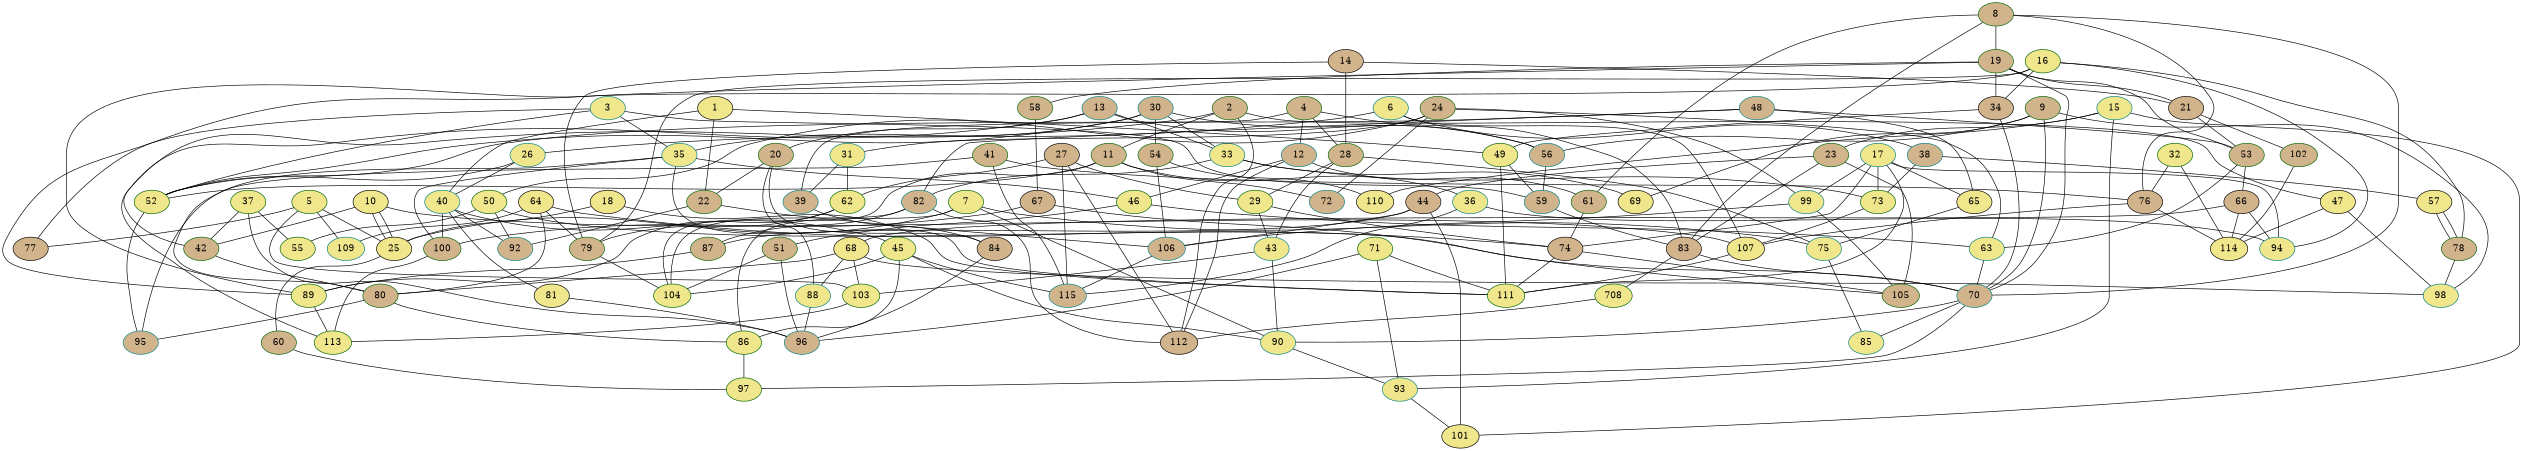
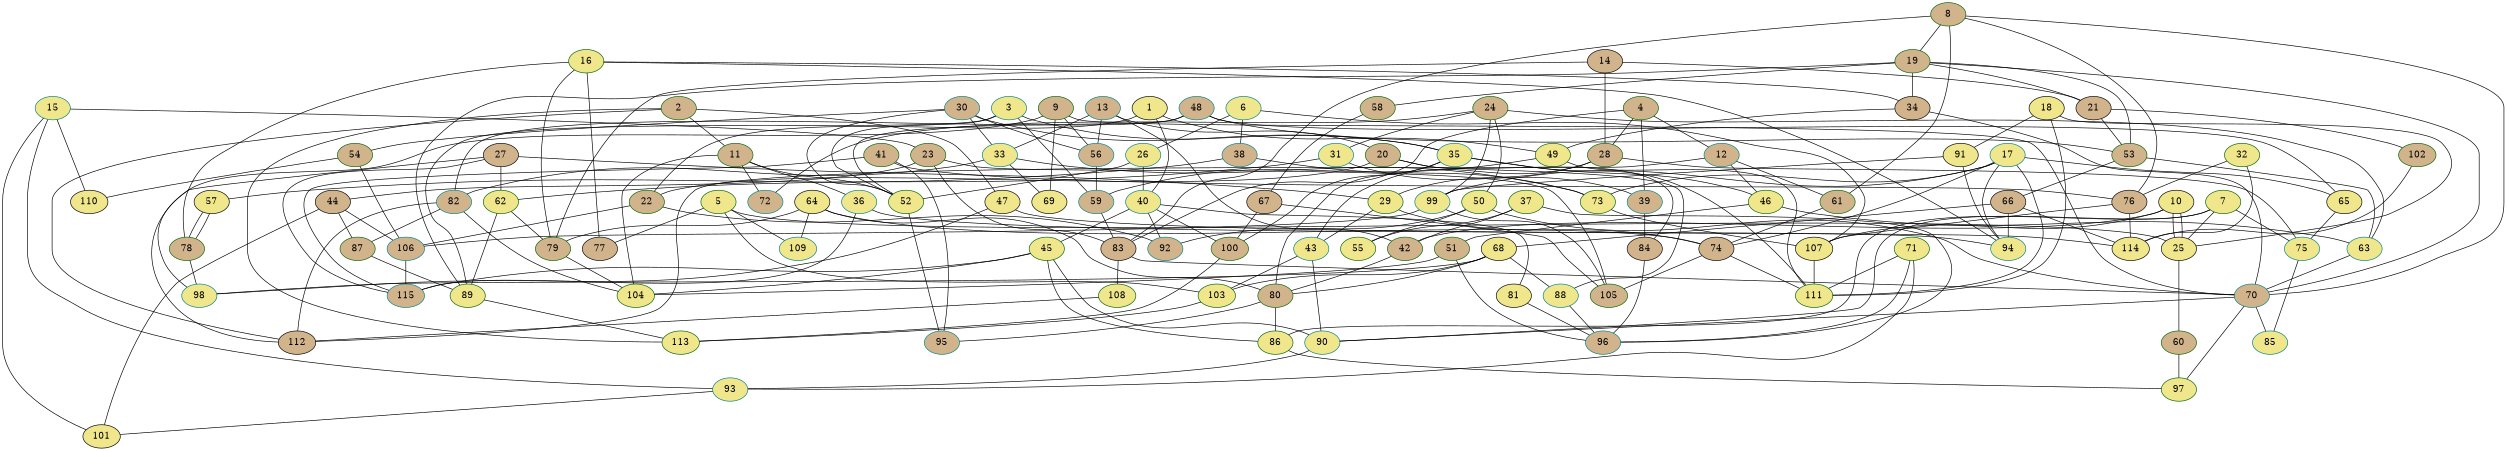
  graph {
    node [color=darkgreen fillcolor=khaki style=filled]
    1 [color=black]
    22 [fillcolor=tan]
    40 [color=teal]
    49
    92 [color=teal fillcolor=tan]
    106 [color=teal fillcolor=tan]
    100 [fillcolor=tan]
    45
    81 [color=black]
    59 [color=teal fillcolor=tan]
    111
    2 [fillcolor=tan]
    11 [fillcolor=tan]
    47 [color=black]
    112 [color=black fillcolor=tan]
    113
    52
    36 [color=teal]
    72 [color=teal fillcolor=tan]
    104
    98 [color=teal]
    114 [color=black]
    3 [color=teal]
    35 [color=teal]
    89
    46
    80 [fillcolor=tan]
    95 [color=teal fillcolor=tan]
    83 [color=black fillcolor=tan]
    4 [fillcolor=tan]
    12 [color=teal fillcolor=tan]
    28 [fillcolor=tan]
    39 [color=teal fillcolor=tan]
    61 [fillcolor=tan]
    75 [color=teal]
    29
    43 [color=teal]
    84 [color=black fillcolor=tan]
    70 [color=teal fillcolor=tan]
-   108 [label=708]
+   108
    25 [color=black]
    5
    77 [color=black fillcolor=tan]
    103
    109 [color=teal]
    60 [fillcolor=tan]
    6 [color=teal]
    26 [color=teal]
    38 [color=teal fillcolor=tan]
    107 [color=black]
    73
    57 [color=black]
    7
    86
    90 [color=teal]
    85 [color=teal]
    97
    93 [color=teal]
    8 [fillcolor=tan]
    19 [fillcolor=tan]
    76 [color=black fillcolor=tan]
    21 [color=black fillcolor=tan]
    34 [color=black fillcolor=tan]
    53 [fillcolor=tan]
    58 [fillcolor=tan]
    74 [color=black fillcolor=tan]
    9 [fillcolor=tan]
    56 [color=teal fillcolor=tan]
    69 [color=black]
    10 [color=black]
    42 [fillcolor=tan]
    94 [color=teal]
    115 [color=teal fillcolor=tan]
    63 [color=teal]
    51 [fillcolor=tan]
    13 [color=teal fillcolor=tan]
    20 [fillcolor=tan]
    33 [color=teal]
    88 [color=teal]
    82 [color=teal fillcolor=tan]
    14 [color=black fillcolor=tan]
    79 [fillcolor=tan]
    102 [fillcolor=tan]
    15 [color=teal]
    23 [fillcolor=tan]
    101 [color=black]
    110 [color=black]
    44 [color=black fillcolor=tan]
    105 [fillcolor=tan]
    16
    78 [fillcolor=tan]
    17 [color=teal]
    65 [color=black]
    99 [color=teal]
    18 [color=black]
+   91 [color=black]
    66 [color=black fillcolor=tan]
    67 [color=black fillcolor=tan]
    96 [color=teal fillcolor=tan]
    87 [fillcolor=tan]
    24 [fillcolor=tan]
    31 [color=teal]
    50
    62
    55
    27 [color=black fillcolor=tan]
    30 [color=teal fillcolor=tan]
    54 [fillcolor=tan]
    32
    37
    41 [fillcolor=tan]
    48 [color=teal fillcolor=tan]
    68 [color=black]
    64 [color=black]
    71
    1 -- 22
    1 -- 40
    1 -- 49
    22 -- 92
    22 -- 106
    40 -- 92
    40 -- 100
    40 -- 45
    40 -- 81
    49 -- 59
    49 -- 111
    106 -- 115
    100 -- 113
    45 -- 104
    45 -- 86
    45 -- 90
    45 -- 115
    81 -- 96
    59 -- 83
    2 -- 11
    2 -- 47
    2 -- 112
    2 -- 113
    11 -- 52
    11 -- 36
    11 -- 72
    11 -- 104
    47 -- 98
    47 -- 114
    52 -- 95
    36 -- 94
    36 -- 115
    3 -- 59
    3 -- 52
    3 -- 35
    3 -- 89
    35 -- 100
    35 -- 111
    35 -- 46
    35 -- 80
    89 -- 113
    46 -- 63
    46 -- 51
    80 -- 95
    80 -- 86
    83 -- 70
    83 -- 108
    4 -- 83
    4 -- 12
    4 -- 28
    4 -- 39
    12 -- 112
    12 -- 46
    12 -- 61
    28 -- 75
    28 -- 29
    28 -- 43
    39 -- 84
    61 -- 74
    75 -- 85
    29 -- 43
    29 -- 74
    43 -- 103
    43 -- 90
    84 -- 96
    70 -- 90
    70 -- 85
    70 -- 97
    108 -- 112
    25 -- 60
    5 -- 25
    5 -- 77
    5 -- 103
    5 -- 109
    103 -- 113
    60 -- 97
    6 -- 26
    6 -- 38
    6 -- 107
    26 -- 40
    26 -- 52
    38 -- 73
    38 -- 57
    107 -- 111
    73 -- 107
    57 -- 78
    57 -- 78
    7 -- 75
    7 -- 25
    7 -- 86
    7 -- 90
    86 -- 97
    90 -- 93
    93 -- 101
    8 -- 83
    8 -- 61
    8 -- 70
    8 -- 19
    8 -- 76
    19 -- 89
    19 -- 70
    19 -- 21
    19 -- 34
    19 -- 53
    19 -- 58
    76 -- 114
    76 -- 107
    21 -- 53
    21 -- 102
    34 -- 49
    34 -- 70
    53 -- 63
    53 -- 66
    58 -- 67
    74 -- 111
    74 -- 105
    9 -- 98
    9 -- 70
    9 -- 56
    9 -- 69
    56 -- 59
    10 -- 25
    10 -- 25
    10 -- 107
    10 -- 42
    42 -- 80
    63 -- 70
    51 -- 104
    51 -- 96
    13 -- 56
    13 -- 42
    13 -- 20
    13 -- 33
    20 -- 22
    20 -- 84
    20 -- 88
    33 -- 73
    33 -- 69
    33 -- 82
    88 -- 96
    82 -- 112
    82 -- 104
    82 -- 87
    14 -- 28
    14 -- 21
    14 -- 79
    79 -- 104
    102 -- 114
    15 -- 93
    15 -- 23
    15 -- 101
    15 -- 110
    23 -- 83
    23 -- 44
    23 -- 105
    44 -- 106
    44 -- 101
    44 -- 87
    16 -- 77
    16 -- 34
    16 -- 94
    16 -- 79
    16 -- 78
    78 -- 98
    17 -- 111
    17 -- 73
    17 -- 74
    17 -- 94
    17 -- 65
    17 -- 99
    65 -- 75
    99 -- 106
    99 -- 105
    18 -- 111
    18 -- 25
+   18 -- 91
+   91 -- 94
+   91 -- 99
    66 -- 114
    66 -- 94
    66 -- 68
    67 -- 100
    67 -- 105
    87 -- 89
    24 -- 72
    24 -- 63
    24 -- 99
    24 -- 31
    24 -- 50
    31 -- 39
    31 -- 62
    50 -- 92
    50 -- 70
    50 -- 55
    62 -- 89
    62 -- 79
    27 -- 112
    27 -- 29
    27 -- 115
    27 -- 62
    30 -- 52
    30 -- 35
    30 -- 56
    30 -- 33
    30 -- 54
    54 -- 106
    54 -- 110
    32 -- 114
    32 -- 76
    37 -- 42
    37 -- 96
    37 -- 55
    41 -- 95
    41 -- 76
    41 -- 115
    48 -- 52
    48 -- 53
    48 -- 82
    48 -- 65
    68 -- 98
    68 -- 80
    68 -- 103
    68 -- 88
    64 -- 80
    64 -- 109
    64 -- 74
    64 -- 79
    71 -- 111
    71 -- 93
    71 -- 96
  }
